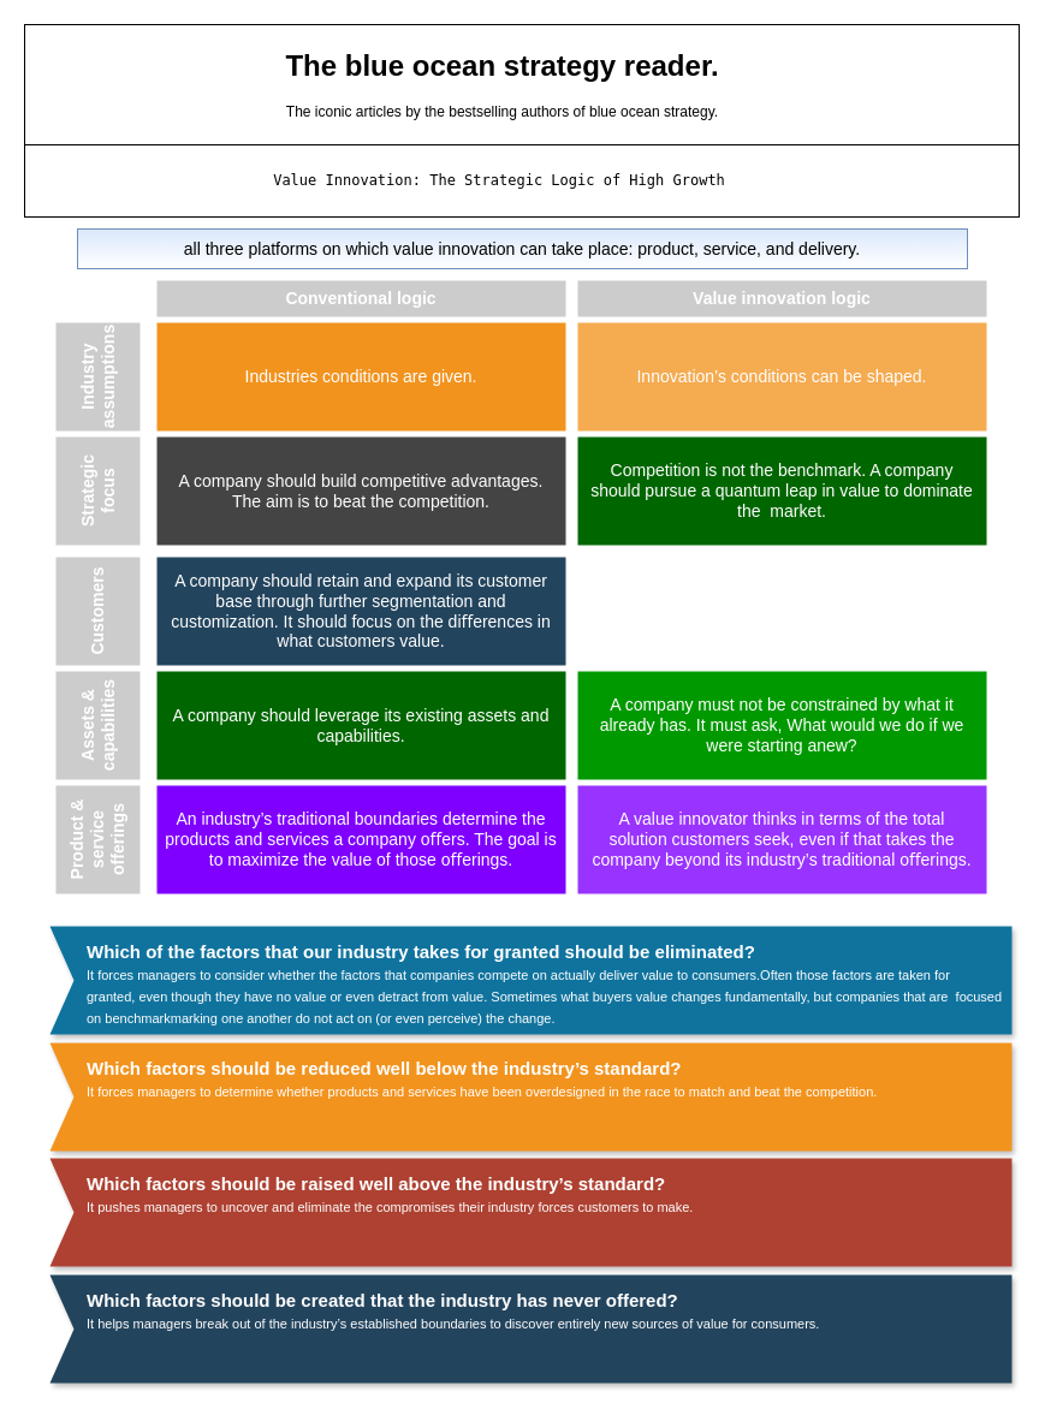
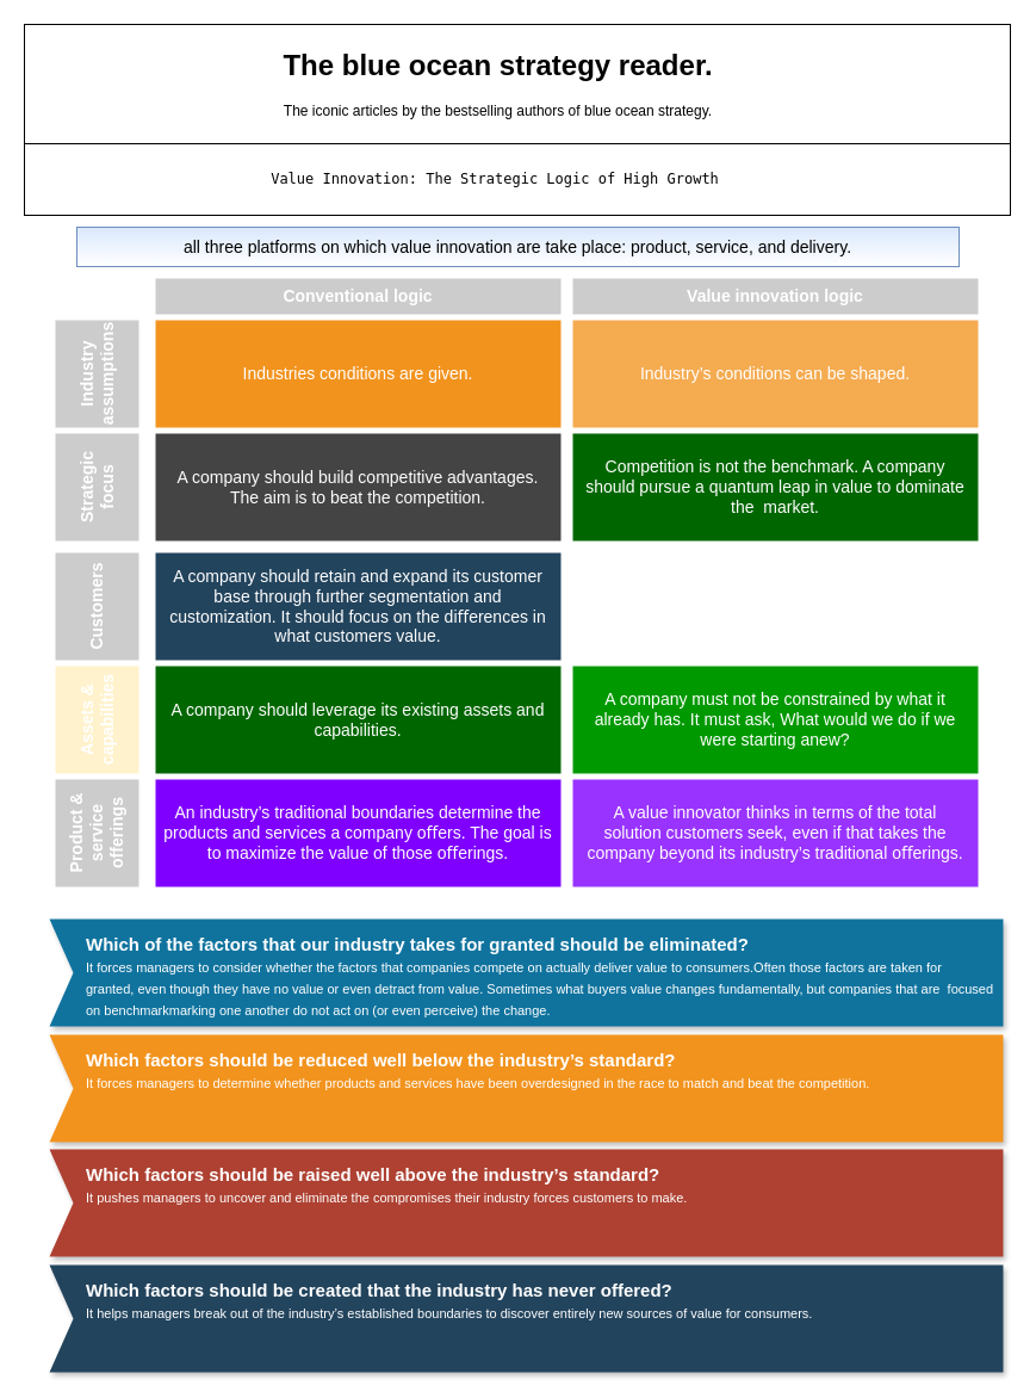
  <mxCell id="0" />
  <mxCell id="1" parent="0" />
  <mxCell id="2" value="" style="group" parent="1" vertex="1" connectable="0"><mxGeometry width="827" height="100" as="geometry" x="20" y="20" /></mxCell>
  <mxCell id="3" value="" style="rounded=0;whiteSpace=wrap;html=1;labelBorderColor=none;" parent="2" vertex="1"><mxGeometry width="827.0" height="100" as="geometry" /></mxCell>
  <mxCell id="4" value="&lt;h1&gt;The blue ocean strategy reader.&lt;/h1&gt;&lt;p&gt;The iconic articles by the bestselling authors of blue ocean strategy.&lt;/p&gt;" style="text;html=1;strokeColor=none;fillColor=none;spacing=5;spacingTop=-20;whiteSpace=wrap;overflow=hidden;rounded=0;align=center;labelBorderColor=none;" parent="2" vertex="1"><mxGeometry x="184.868" y="15" width="425.163" height="70" as="geometry" /></mxCell>
  <mxCell id="5" value="" style="group" parent="1" vertex="1" connectable="0"><mxGeometry y="120" width="827" height="113" as="geometry" x="20" /></mxCell>
  <mxCell id="6" value="" style="group" parent="5" vertex="1" connectable="0"><mxGeometry width="827" height="113" as="geometry" /></mxCell>
  <mxCell id="7" value="" style="rounded=0;whiteSpace=wrap;html=1;labelBorderColor=none;" parent="6" vertex="1"><mxGeometry width="827" height="60" as="geometry" /></mxCell>
  <mxCell id="8" value="&lt;pre&gt;Value Innovation: The Strategic Logic of High Growth&lt;/pre&gt;" style="text;html=1;strokeColor=none;fillColor=none;align=center;verticalAlign=middle;whiteSpace=wrap;rounded=0;labelBorderColor=none;" parent="6" vertex="1"><mxGeometry x="270" y="15" width="250" height="30" as="geometry" /></mxCell>
  <mxCell id="9" value="Value innovation logic" style="html=1;fillColor=#CCCCCC;strokeColor=none;shadow=0;fontSize=14;fontColor=#FFFFFF;align=center;fontStyle=1;whiteSpace=wrap;rounded=0;labelBorderColor=none;" parent="6" vertex="1"><mxGeometry x="460" y="113" width="340" height="30" as="geometry" /></mxCell>
  <mxCell id="10" value="Conventional logic" style="html=1;fillColor=#CCCCCC;strokeColor=none;shadow=0;fontSize=14;fontColor=#FFFFFF;align=center;fontStyle=1;whiteSpace=wrap;rounded=0;labelBorderColor=none;" parent="6" vertex="1"><mxGeometry x="110" y="113" width="340" height="30" as="geometry" /></mxCell>
- <mxCell id="11" value="&lt;div style=&quot;font-size: 14px&quot;&gt;all three plat&lt;span&gt;forms on which value innovation can take place: product, service,&amp;nbsp;&lt;/span&gt;&lt;span&gt;and delivery.&lt;/span&gt;&lt;/div&gt;" style="text;html=1;strokeColor=#6c8ebf;fillColor=#dae8fc;align=center;verticalAlign=middle;whiteSpace=wrap;rounded=0;labelBorderColor=none;gradientColor=#ffffff;" parent="6" vertex="1"><mxGeometry x="44" y="70" width="740" height="33" as="geometry" /></mxCell>
+ <mxCell id="11" value="&lt;div style=&quot;font-size: 14px&quot;&gt;all three plat&lt;span&gt;forms on which value innovation are take place: product, service,&amp;nbsp;&lt;/span&gt;&lt;span&gt;and delivery.&lt;/span&gt;&lt;/div&gt;" style="text;html=1;strokeColor=#6c8ebf;fillColor=#dae8fc;align=center;verticalAlign=middle;whiteSpace=wrap;rounded=0;labelBorderColor=none;gradientColor=#ffffff;" parent="6" vertex="1"><mxGeometry x="44" y="70" width="740" height="33" as="geometry" /></mxCell>
  <mxCell id="12" value="Industries conditions are given." style="html=1;fillColor=#F2931E;strokeColor=none;shadow=0;fontSize=14;fontColor=#FFFFFF;align=center;fontStyle=0;whiteSpace=wrap;rounded=0;labelBorderColor=none;spacingLeft=5;spacingRight=5;" parent="1" vertex="1"><mxGeometry x="130" y="268" width="340" height="90" as="geometry" /></mxCell>
- <mxCell id="13" value="&lt;div style=&quot;font-size: 14px;&quot;&gt;Innovation’s conditions can be&amp;nbsp;&lt;span style=&quot;font-size: 14px;&quot;&gt;shaped.&lt;/span&gt;&lt;/div&gt;" style="html=1;fillColor=#F5AB50;strokeColor=none;shadow=0;fontSize=14;fontColor=#FFFFFF;align=center;fontStyle=0;whiteSpace=wrap;rounded=0;labelBorderColor=none;spacingLeft=5;spacingRight=5;" parent="1" vertex="1"><mxGeometry x="480" y="268" width="340" height="90" as="geometry" /></mxCell>
+ <mxCell id="13" value="&lt;div style=&quot;font-size: 14px;&quot;&gt;Industry’s conditions can be&amp;nbsp;&lt;span style=&quot;font-size: 14px;&quot;&gt;shaped.&lt;/span&gt;&lt;/div&gt;" style="html=1;fillColor=#F5AB50;strokeColor=none;shadow=0;fontSize=14;fontColor=#FFFFFF;align=center;fontStyle=0;whiteSpace=wrap;rounded=0;labelBorderColor=none;spacingLeft=5;spacingRight=5;" parent="1" vertex="1"><mxGeometry x="480" y="268" width="340" height="90" as="geometry" /></mxCell>
  <mxCell id="14" value="&lt;div style=&quot;font-size: 14px;&quot;&gt;A company should build competitive&amp;nbsp;&lt;span style=&quot;font-size: 14px;&quot;&gt;advantages. The aim is to beat the&amp;nbsp;&lt;/span&gt;&lt;span style=&quot;font-size: 14px;&quot;&gt;competition.&lt;/span&gt;&lt;/div&gt;" style="html=1;fillColor=#444444;strokeColor=none;shadow=0;fontSize=14;fontColor=#FFFFFF;align=center;fontStyle=0;whiteSpace=wrap;rounded=0;labelBorderColor=none;spacingLeft=5;spacingRight=5;" parent="1" vertex="1"><mxGeometry x="130" y="363" width="340" height="90" as="geometry" /></mxCell>
  <mxCell id="15" value="&lt;div style=&quot;font-size: 14px;&quot;&gt;Competition is not the&amp;nbsp;&lt;span style=&quot;font-size: 14px;&quot;&gt;benchmark. A company should&amp;nbsp;&lt;/span&gt;&lt;span style=&quot;font-size: 14px;&quot;&gt;pursue a quantum leap in value&amp;nbsp;&lt;/span&gt;&lt;span style=&quot;font-size: 14px;&quot;&gt;to dominate the&amp;nbsp; market.&lt;/span&gt;&lt;/div&gt;" style="html=1;fillColor=#006600;strokeColor=none;shadow=0;fontSize=14;fontColor=#FFFFFF;align=center;fontStyle=0;whiteSpace=wrap;rounded=0;labelBorderColor=none;spacingLeft=5;spacingRight=5;" parent="1" vertex="1"><mxGeometry x="480" y="363" width="340" height="90" as="geometry" /></mxCell>
  <mxCell id="16" value="&lt;div style=&quot;font-size: 14px;&quot;&gt;A company should retain and ex&lt;span style=&quot;font-size: 14px;&quot;&gt;pand its customer base through&amp;nbsp;&lt;/span&gt;&lt;span style=&quot;font-size: 14px;&quot;&gt;further segmentation and custom&lt;/span&gt;&lt;span style=&quot;font-size: 14px;&quot;&gt;ization. It should focus on the&amp;nbsp;&lt;/span&gt;&lt;span style=&quot;font-size: 14px;&quot;&gt;diﬀerences in what customers value.&lt;/span&gt;&lt;/div&gt;" style="html=1;fillColor=#23445D;strokeColor=none;shadow=0;fontSize=14;fontColor=#FFFFFF;align=center;fontStyle=0;whiteSpace=wrap;rounded=0;labelBorderColor=none;spacingLeft=5;spacingRight=5;" parent="1" vertex="1"><mxGeometry x="130" y="463" width="340" height="90" as="geometry" /></mxCell>
  <mxCell id="17" value="Industry assumptions" style="html=1;fillColor=#CCCCCC;strokeColor=none;shadow=0;fontSize=14;fontColor=#FFFFFF;align=center;fontStyle=1;whiteSpace=wrap;horizontal=0;rounded=0;labelBorderColor=none;" parent="1" vertex="1"><mxGeometry x="46" y="268" width="70" height="90" as="geometry" /></mxCell>
  <mxCell id="18" value="Strategic focus" style="html=1;fillColor=#CCCCCC;strokeColor=none;shadow=0;fontSize=14;fontColor=#FFFFFF;align=center;fontStyle=1;whiteSpace=wrap;horizontal=0;rounded=0;labelBorderColor=none;" parent="1" vertex="1"><mxGeometry x="46" y="363" width="70" height="90" as="geometry" /></mxCell>
  <mxCell id="19" value="Customers" style="html=1;fillColor=#CCCCCC;strokeColor=none;shadow=0;fontSize=14;fontColor=#FFFFFF;align=center;fontStyle=1;whiteSpace=wrap;horizontal=0;rounded=0;labelBorderColor=none;" parent="1" vertex="1"><mxGeometry x="46" y="463" width="70" height="90" as="geometry" /></mxCell>
  <mxCell id="20" value="&lt;div style=&quot;font-size: 14px;&quot;&gt;A company should leverage its&amp;nbsp;&lt;span style=&quot;font-size: 14px;&quot;&gt;existing assets and capabilities.&lt;/span&gt;&lt;/div&gt;" style="html=1;fillColor=#006600;strokeColor=none;shadow=0;fontSize=14;fontColor=#FFFFFF;align=center;fontStyle=0;whiteSpace=wrap;rounded=0;labelBorderColor=none;spacingLeft=5;spacingRight=5;" parent="1" vertex="1"><mxGeometry x="130" y="558" width="340" height="90" as="geometry" /></mxCell>
  <mxCell id="21" value="&lt;div style=&quot;font-size: 14px;&quot;&gt;A company must not be con&lt;span style=&quot;font-size: 14px;&quot;&gt;strained by what it already has.&amp;nbsp;&lt;/span&gt;&lt;span style=&quot;font-size: 14px;&quot;&gt;It must ask, What would we do&amp;nbsp;&lt;/span&gt;&lt;span style=&quot;font-size: 14px;&quot;&gt;if we were starting anew?&lt;/span&gt;&lt;/div&gt;" style="html=1;fillColor=#009900;strokeColor=none;shadow=0;fontSize=14;fontColor=#FFFFFF;align=center;fontStyle=0;whiteSpace=wrap;rounded=0;labelBorderColor=none;spacingLeft=5;spacingRight=5;" parent="1" vertex="1"><mxGeometry x="480" y="558" width="340" height="90" as="geometry" /></mxCell>
  <mxCell id="22" value="&lt;div style=&quot;font-size: 14px;&quot;&gt;An industry’s traditional boundaries&amp;nbsp;&lt;span style=&quot;font-size: 14px;&quot;&gt;determine the products and services&amp;nbsp;&lt;/span&gt;&lt;span style=&quot;font-size: 14px;&quot;&gt;a company oﬀers. The goal is to&amp;nbsp;&lt;/span&gt;&lt;span style=&quot;font-size: 14px;&quot;&gt;maximize the value of those oﬀerings.&lt;/span&gt;&lt;/div&gt;" style="html=1;fillColor=#7F00FF;strokeColor=none;shadow=0;fontSize=14;fontColor=#FFFFFF;align=center;fontStyle=0;whiteSpace=wrap;rounded=0;labelBorderColor=none;spacingLeft=5;spacingRight=5;" parent="1" vertex="1"><mxGeometry x="130" y="653" width="340" height="90" as="geometry" /></mxCell>
  <mxCell id="23" value="&lt;div style=&quot;font-size: 14px;&quot;&gt;A value innovator thinks in&amp;nbsp;&lt;span style=&quot;font-size: 14px;&quot;&gt;terms of the total solution&amp;nbsp;&lt;/span&gt;&lt;span style=&quot;font-size: 14px;&quot;&gt;customers seek, even if that&amp;nbsp;&lt;/span&gt;&lt;span style=&quot;font-size: 14px;&quot;&gt;takes the company beyond its&amp;nbsp;&lt;/span&gt;&lt;span style=&quot;font-size: 14px;&quot;&gt;industry’s traditional oﬀerings.&lt;/span&gt;&lt;/div&gt;" style="html=1;fillColor=#9933FF;strokeColor=none;shadow=0;fontSize=14;fontColor=#FFFFFF;align=center;fontStyle=0;whiteSpace=wrap;rounded=0;labelBorderColor=none;spacingLeft=5;spacingRight=5;" parent="1" vertex="1"><mxGeometry x="480" y="653" width="340" height="90" as="geometry" /></mxCell>
- <mxCell id="24" value="Assets &amp;amp; capabilities" style="html=1;fillColor=#CCCCCC;strokeColor=none;shadow=0;fontSize=14;fontColor=#FFFFFF;align=center;fontStyle=1;whiteSpace=wrap;horizontal=0;rounded=0;labelBorderColor=none;" parent="1" vertex="1"><mxGeometry x="46" y="558" width="70" height="90" as="geometry" /></mxCell>
+ <mxCell id="24" value="Assets &amp;amp; capabilities" style="html=1;fillColor=#fff2cc;strokeColor=none;shadow=0;fontSize=14;fontColor=#FFFFFF;align=center;fontStyle=1;whiteSpace=wrap;horizontal=0;rounded=0;labelBorderColor=none;" parent="1" vertex="1"><mxGeometry x="46" y="558" width="70" height="90" as="geometry" /></mxCell>
  <mxCell id="25" value="Product &amp;amp; service offerings" style="html=1;fillColor=#CCCCCC;strokeColor=none;shadow=0;fontSize=14;fontColor=#FFFFFF;align=center;fontStyle=1;whiteSpace=wrap;horizontal=0;rounded=0;labelBorderColor=none;" parent="1" vertex="1"><mxGeometry x="46" y="653" width="70" height="90" as="geometry" /></mxCell>
  <mxCell id="26" value="" style="html=1;shape=mxgraph.infographic.ribbonSimple;notch1=20;notch2=0;fillColor=#10739E;strokeColor=none;shadow=1;labelBorderColor=none;fontSize=14;" parent="1" vertex="1"><mxGeometry x="41" y="770" width="800" height="90" as="geometry" /></mxCell>
  <mxCell id="27" value="&lt;div&gt;&lt;b&gt;Which of the factors that&amp;nbsp;&lt;/b&gt;&lt;b&gt;our industry takes for granted should be eliminated?&lt;/b&gt;&lt;/div&gt;&lt;div&gt;&lt;span style=&quot;font-size: 11px&quot;&gt;It forces managers to consider whether the fac&lt;/span&gt;&lt;span style=&quot;font-size: 11px&quot;&gt;tors that companies compete on actually deliver value to consum&lt;/span&gt;&lt;span style=&quot;font-size: 11px&quot;&gt;ers.&lt;/span&gt;&lt;span style=&quot;font-size: 11px&quot;&gt;Often those factors are taken for&amp;nbsp; granted, even though they have&amp;nbsp;&lt;/span&gt;&lt;span style=&quot;font-size: 11px&quot;&gt;no value or even detract from value. Sometimes what buyers value&amp;nbsp;&lt;/span&gt;&lt;span style=&quot;font-size: 11px&quot;&gt;changes fundamentally, but companies that are&amp;nbsp; focused on benchmark&lt;/span&gt;&lt;span style=&quot;font-size: 11px&quot;&gt;marking one another do not act on (or even perceive) the change.&lt;/span&gt;&lt;/div&gt;" style="text;strokeColor=none;fillColor=none;spacing=5;spacingTop=0;whiteSpace=wrap;overflow=hidden;rounded=0;shadow=0;fontSize=15;fontColor=#FFFFFF;align=left;html=1;labelBorderColor=none;" parent="26" vertex="1"><mxGeometry width="770" height="80" relative="1" as="geometry"><mxPoint x="26" y="3" as="offset" /></mxGeometry></mxCell>
  <mxCell id="28" value="" style="html=1;shape=mxgraph.infographic.ribbonSimple;notch1=20;notch2=0;fillColor=#F2931E;strokeColor=none;shadow=1;labelBorderColor=none;fontSize=14;" parent="1" vertex="1"><mxGeometry x="41" y="867" width="800" height="90" as="geometry" /></mxCell>
  <mxCell id="29" value="&lt;div&gt;&lt;b&gt;Which factors&amp;nbsp;&lt;/b&gt;&lt;b&gt;should be reduced well below the industry’s standard?&lt;/b&gt;&lt;/div&gt;&lt;div&gt;&lt;span style=&quot;font-size: 11px&quot;&gt;It forces managers to determine whether prod&lt;/span&gt;&lt;span style=&quot;font-size: 11px&quot;&gt;ucts and services have been overdesigned in the race to match and&amp;nbsp;&lt;/span&gt;&lt;span style=&quot;font-size: 11px&quot;&gt;beat the competition.&lt;/span&gt;&lt;/div&gt;" style="text;strokeColor=none;fillColor=none;spacing=5;spacingTop=0;whiteSpace=wrap;overflow=hidden;rounded=0;shadow=0;fontSize=15;fontColor=#FFFFFF;align=left;html=1;labelBorderColor=none;" parent="28" vertex="1"><mxGeometry width="770" height="80" relative="1" as="geometry"><mxPoint x="26" y="3" as="offset" /></mxGeometry></mxCell>
  <mxCell id="30" value="" style="html=1;shape=mxgraph.infographic.ribbonSimple;notch1=20;notch2=0;fillColor=#AE4132;strokeColor=none;shadow=1;labelBorderColor=none;fontSize=14;" parent="1" vertex="1"><mxGeometry x="41" y="963" width="800" height="90" as="geometry" /></mxCell>
  <mxCell id="31" value="&lt;div&gt;&lt;b&gt;Which fac&lt;/b&gt;&lt;b&gt;tors should be raised well above the industry’s standard?&lt;/b&gt;&lt;/div&gt;&lt;div&gt;&lt;span style=&quot;font-size: 11px&quot;&gt;It pushes managers to un&lt;/span&gt;&lt;span style=&quot;font-size: 11px&quot;&gt;cover and eliminate the compromises their industry forces custom&lt;/span&gt;&lt;span style=&quot;font-size: 11px&quot;&gt;ers to make.&lt;/span&gt;&lt;/div&gt;" style="text;strokeColor=none;fillColor=none;spacing=5;spacingTop=0;whiteSpace=wrap;overflow=hidden;rounded=0;shadow=0;fontSize=15;fontColor=#FFFFFF;align=left;html=1;labelBorderColor=none;" parent="30" vertex="1"><mxGeometry width="770" height="80" relative="1" as="geometry"><mxPoint x="26" y="3" as="offset" /></mxGeometry></mxCell>
  <mxCell id="32" value="" style="html=1;shape=mxgraph.infographic.ribbonSimple;notch1=20;notch2=0;fillColor=#23445D;strokeColor=none;shadow=1;labelBorderColor=none;fontSize=14;" parent="1" vertex="1"><mxGeometry x="41" y="1060" width="800" height="90" as="geometry" /></mxCell>
  <mxCell id="33" value="&lt;div&gt;&lt;b&gt;Which&amp;nbsp;&lt;/b&gt;&lt;b&gt;factors should be created that the industry has never offered?&lt;/b&gt;&lt;/div&gt;&lt;div&gt;&lt;span style=&quot;font-size: 11px&quot;&gt;It helps managers break out of the&amp;nbsp;&lt;/span&gt;&lt;span style=&quot;font-size: 11px&quot;&gt;industry’s established boundaries to discover entirely new sources&amp;nbsp;&lt;/span&gt;&lt;span style=&quot;font-size: 11px&quot;&gt;of value for consumers.&lt;/span&gt;&lt;/div&gt;" style="text;strokeColor=none;fillColor=none;spacing=5;spacingTop=0;whiteSpace=wrap;overflow=hidden;rounded=0;shadow=0;fontSize=15;fontColor=#FFFFFF;align=left;html=1;labelBorderColor=none;" parent="32" vertex="1"><mxGeometry width="770" height="80" relative="1" as="geometry"><mxPoint x="26" y="3" as="offset" /></mxGeometry></mxCell>
